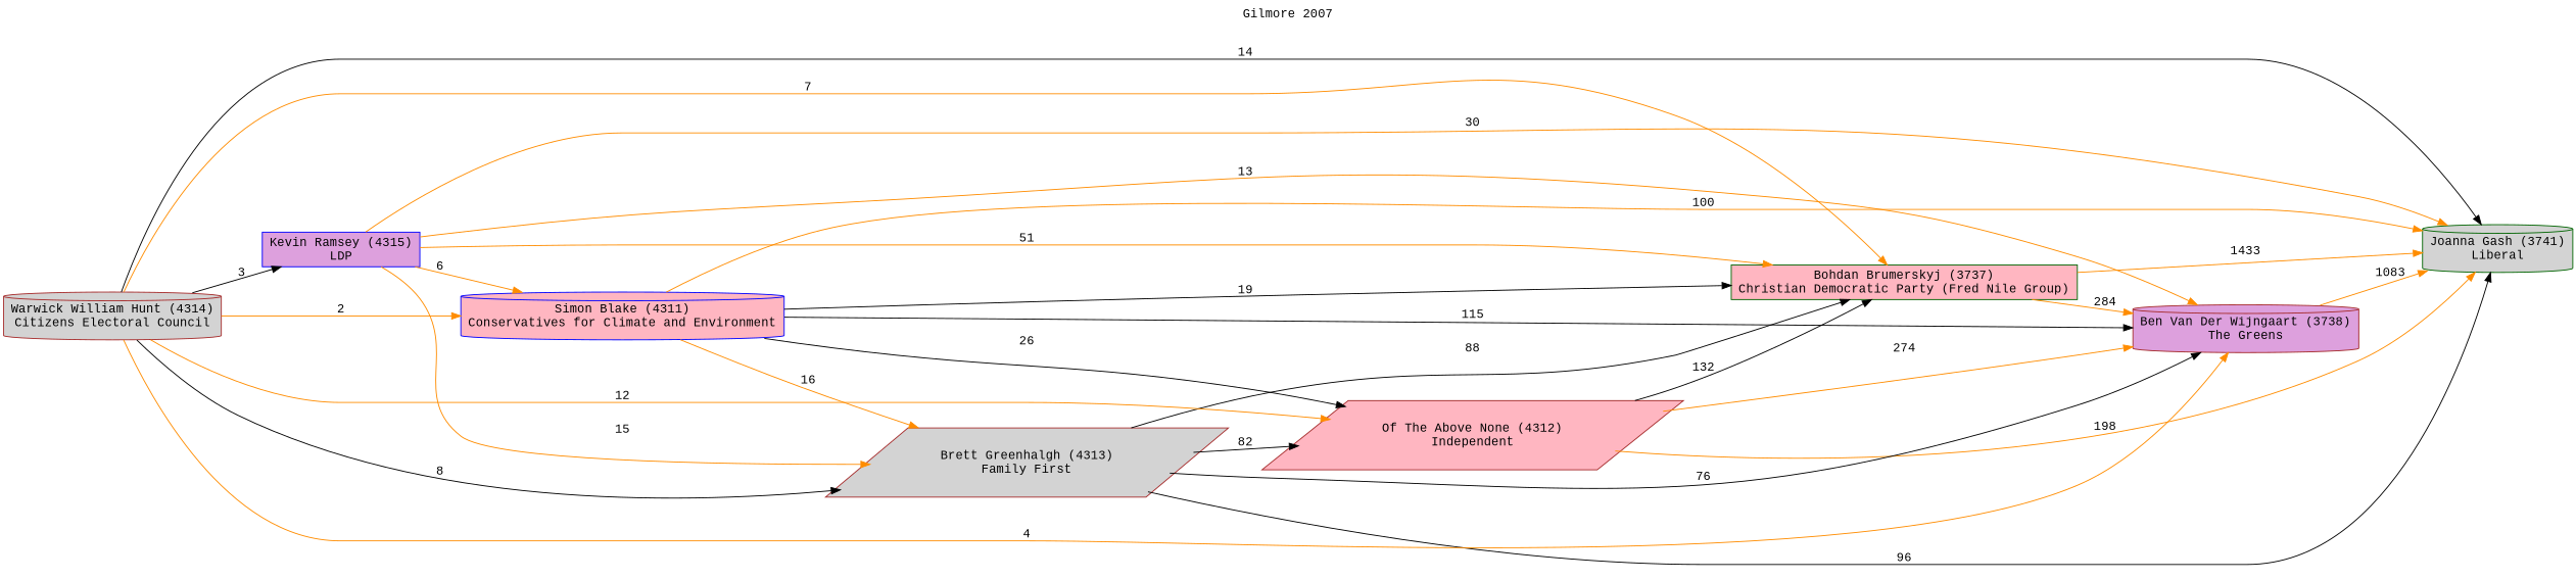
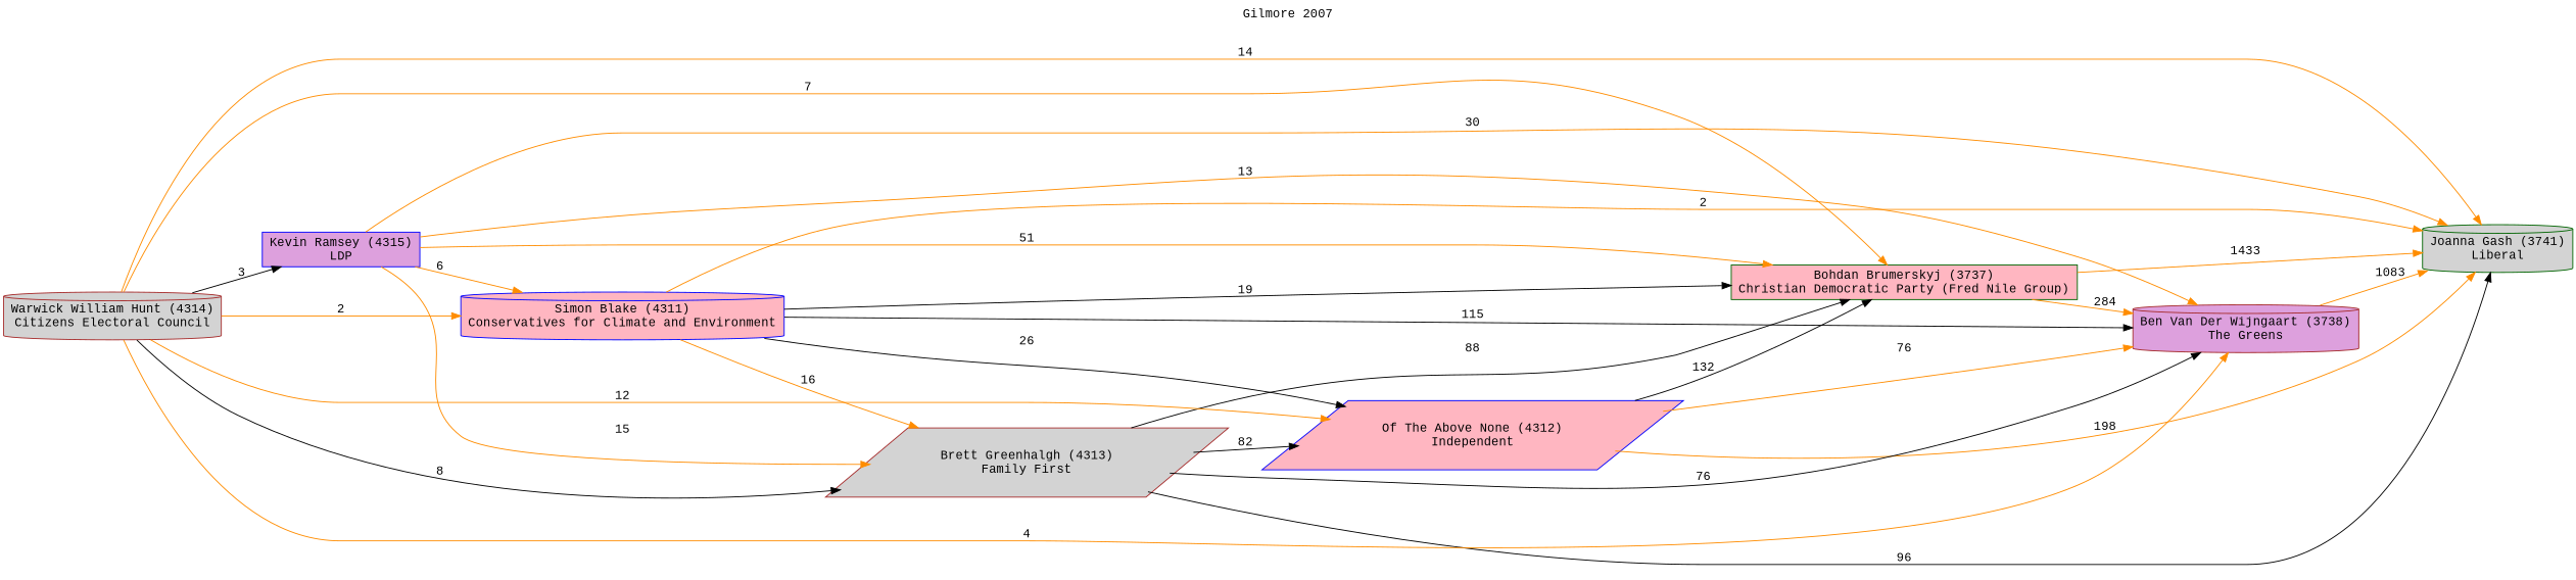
  digraph {
    fontname="Liberation Mono"
    label="Gilmore 2007"
    labelloc=t
    mclimit=10
    rankdir=LR
    node [color=brown fillcolor=lightgrey fontname="Liberation Mono" shape=cylinder style=filled]
    edge [color=darkorange fontname="Liberation Mono"]
    n1 [color=darkgreen label="Joanna Gash (3741)\nLiberal"]
    n2 [fillcolor=plum label="Ben Van Der Wijngaart (3738)\nThe Greens"]
    n3 [color=darkgreen fillcolor=lightpink label="Bohdan Brumerskyj (3737)\nChristian Democratic Party (Fred Nile Group)" shape=box]
-   n4 [fillcolor=lightpink label="Of The Above None (4312)\nIndependent" shape=parallelogram]
+   n4 [color=blue fillcolor=lightpink label="Of The Above None (4312)\nIndependent" shape=parallelogram]
    n5 [label="Brett Greenhalgh (4313)\nFamily First" shape=parallelogram]
    n6 [color=blue fillcolor=lightpink label="Simon Blake (4311)\nConservatives for Climate and Environment"]
    n7 [color=blue fillcolor=plum label="Kevin Ramsey (4315)\nLDP" shape=box]
    n8 [label="Warwick William Hunt (4314)\nCitizens Electoral Council"]
    n2 -> n1 [label=1083]
    n3 -> n1 [label=1433]
    n3 -> n2 [label=284]
    n4 -> n1 [label=198]
-   n4 -> n2 [label=274]
+   n4 -> n2 [label=76]
    n4 -> n3 [color=black label=132]
    n5 -> n1 [color=black label=96]
    n5 -> n2 [color=black label=76]
    n5 -> n3 [color=black label=88]
    n5 -> n4 [color=black label=82]
-   n6 -> n1 [label=100]
+   n6 -> n1 [label=2]
    n6 -> n2 [color=black label=115]
    n6 -> n3 [color=black label=19]
    n6 -> n4 [color=black label=26]
    n6 -> n5 [label=16]
    n7 -> n1 [label=30]
    n7 -> n2 [label=13]
    n7 -> n3 [label=51]
    n7 -> n5 [label=15]
    n7 -> n6 [label=6]
-   n8 -> n1 [color=black label=14]
+   n8 -> n1 [label=14]
    n8 -> n2 [label=4]
    n8 -> n3 [label=7]
    n8 -> n4 [label=12]
    n8 -> n5 [color=black label=8]
    n8 -> n6 [label=2]
    n8 -> n7 [color=black label=3]
  }
